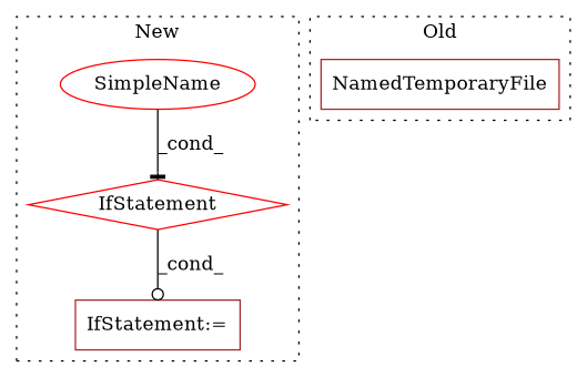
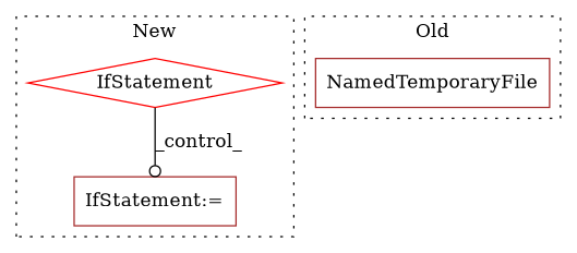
  digraph {
    node [color=red shape=box]
    n1 [a=25 l="4,2" label=IfStatement s="409,434" shape=diamond]
-   n2 [a=42 label=SimpleName shape=ellipse]
    n3 [a=7 color=brown l=1 label="IfStatement:=" s=452]
    n4 [a=32 color=brown l="19,1" label=NamedTemporaryFile s="295,339"]
    subgraph cluster_1 {
      label=New
      style=dotted
      n1
-     n2
      n3
    }
    subgraph cluster_2 {
      label=Old
      style=dotted
      n4
    }
-   n1 -> n3 [arrowhead=odot label=_cond_]
-   n2 -> n1 [arrowhead=tee label=_cond_]
+   n1 -> n3 [arrowhead=odot label=_control_]
  }
